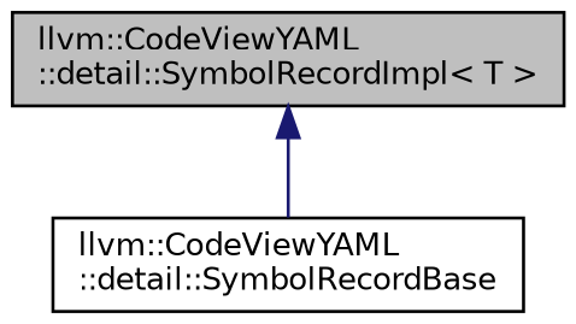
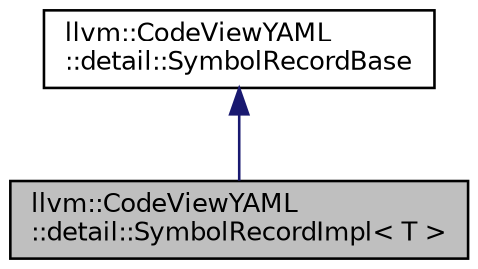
  digraph {
    node [color=black fontname=Helvetica fontsize=10 shape=box]
    n1 [fillcolor=grey75 fontcolor=black height=0.2 label="llvm::CodeViewYAML\l::detail::SymbolRecordImpl\< T \>" style=filled width=0.4]
    n2 [height=0.2 label="llvm::CodeViewYAML\l::detail::SymbolRecordBase" width=0.4]
-   n1 -> n2 [color=midnightblue dir=back fontname=Helvetica fontsize=10 labelfontname=Helvetica labelfontsize=10 style=solid]
+   n2 -> n1 [color=midnightblue dir=back fontname=Helvetica fontsize=10 labelfontname=Helvetica labelfontsize=10 style=solid]
  }
